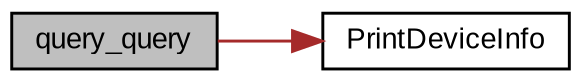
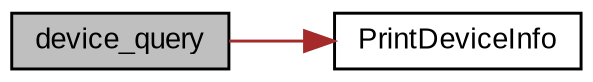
  digraph {
    rankdir=LR
    fontname="Liberation Sans"
    node [color=black fontname="Liberation Sans" fontsize=10 shape=record style=filled]
-   n1 [fillcolor=grey75 fontcolor=black height=0.2 label=query_query width=0.4]
+   n1 [fillcolor=grey75 fontcolor=black height=0.2 label=device_query width=0.4]
    n2 [fillcolor=white height=0.2 label=PrintDeviceInfo width=0.4]
    n1 -> n2 [color=brown fontname="Liberation Sans" fontsize=10 labelfontname=Helvetica labelfontsize=10 style=solid]
  }
